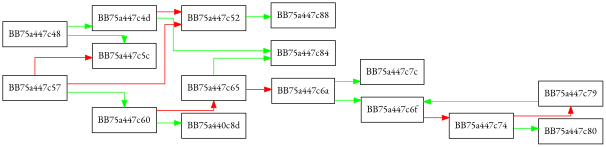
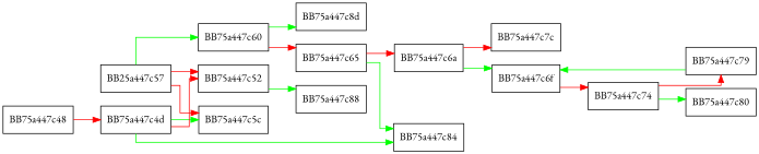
  digraph {
    fontname="EB Garamond"
    rankdir=LR
    splines=ortho
    node [fontname="EB Garamond" shape=box]
    edge [color=green fontname="EB Garamond"]
    BB75a447c48
    BB75a447c5c
    BB75a447c4d
    BB75a447c84
    BB75a447c52
    BB75a447c88
-   BB75a447c57
+   BB75a447c57 [label=BB25a447c57]
    BB75a447c60
-   BB75a447c8d [label=BB75a440c8d]
+   BB75a447c8d
    BB75a447c65
    BB75a447c6a
    BB75a447c7c
    BB75a447c6f
    BB75a447c74
    BB75a447c79
    BB75a447c80
-   BB75a447c48 -> BB75a447c5c
-   BB75a447c48 -> BB75a447c4d
+   BB75a447c4d -> BB75a447c5c
+   BB75a447c48 -> BB75a447c4d [color=red]
    BB75a447c4d -> BB75a447c84
    BB75a447c4d -> BB75a447c52 [color=red]
    BB75a447c52 -> BB75a447c88
    BB75a447c57 -> BB75a447c5c [color=red]
    BB75a447c57 -> BB75a447c52 [color=red]
    BB75a447c57 -> BB75a447c60
    BB75a447c60 -> BB75a447c8d
    BB75a447c60 -> BB75a447c65 [color=red]
    BB75a447c65 -> BB75a447c84
    BB75a447c65 -> BB75a447c6a [color=red]
-   BB75a447c6a -> BB75a447c7c
+   BB75a447c6a -> BB75a447c7c [color=red]
    BB75a447c6a -> BB75a447c6f
    BB75a447c6f -> BB75a447c74 [color=red]
    BB75a447c74 -> BB75a447c79 [color=red]
    BB75a447c74 -> BB75a447c80
    BB75a447c79 -> BB75a447c6f
  }
